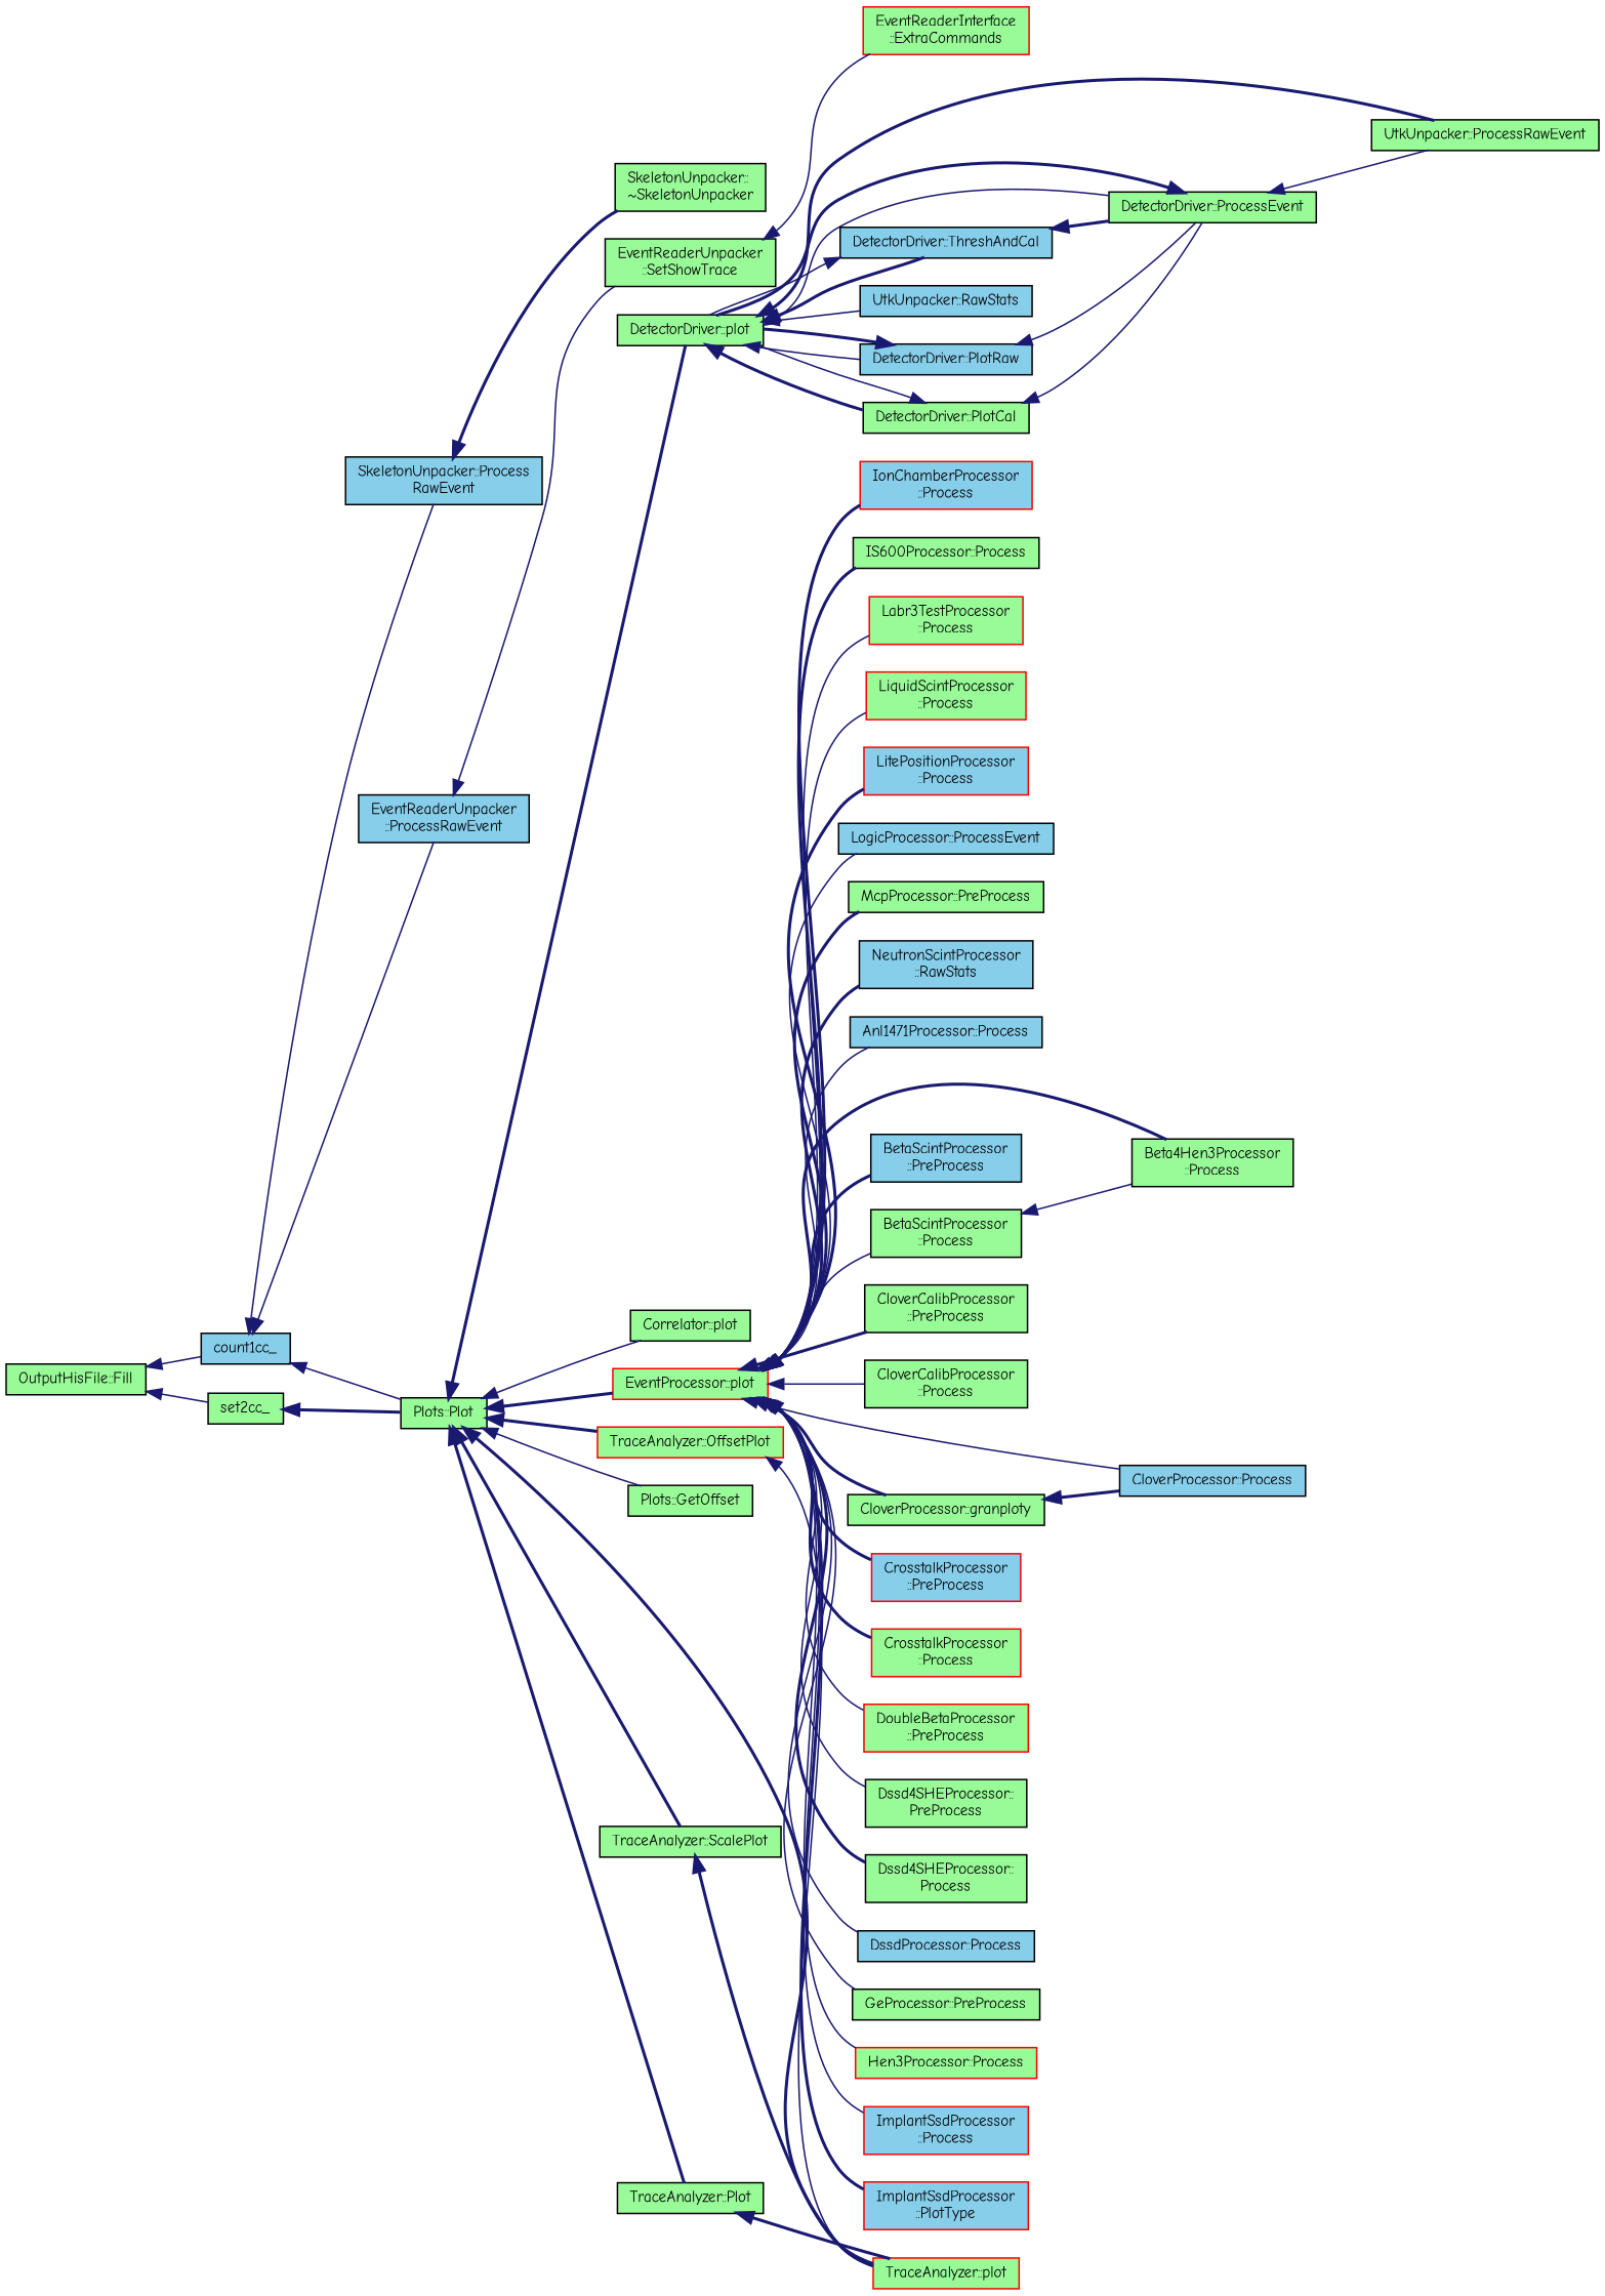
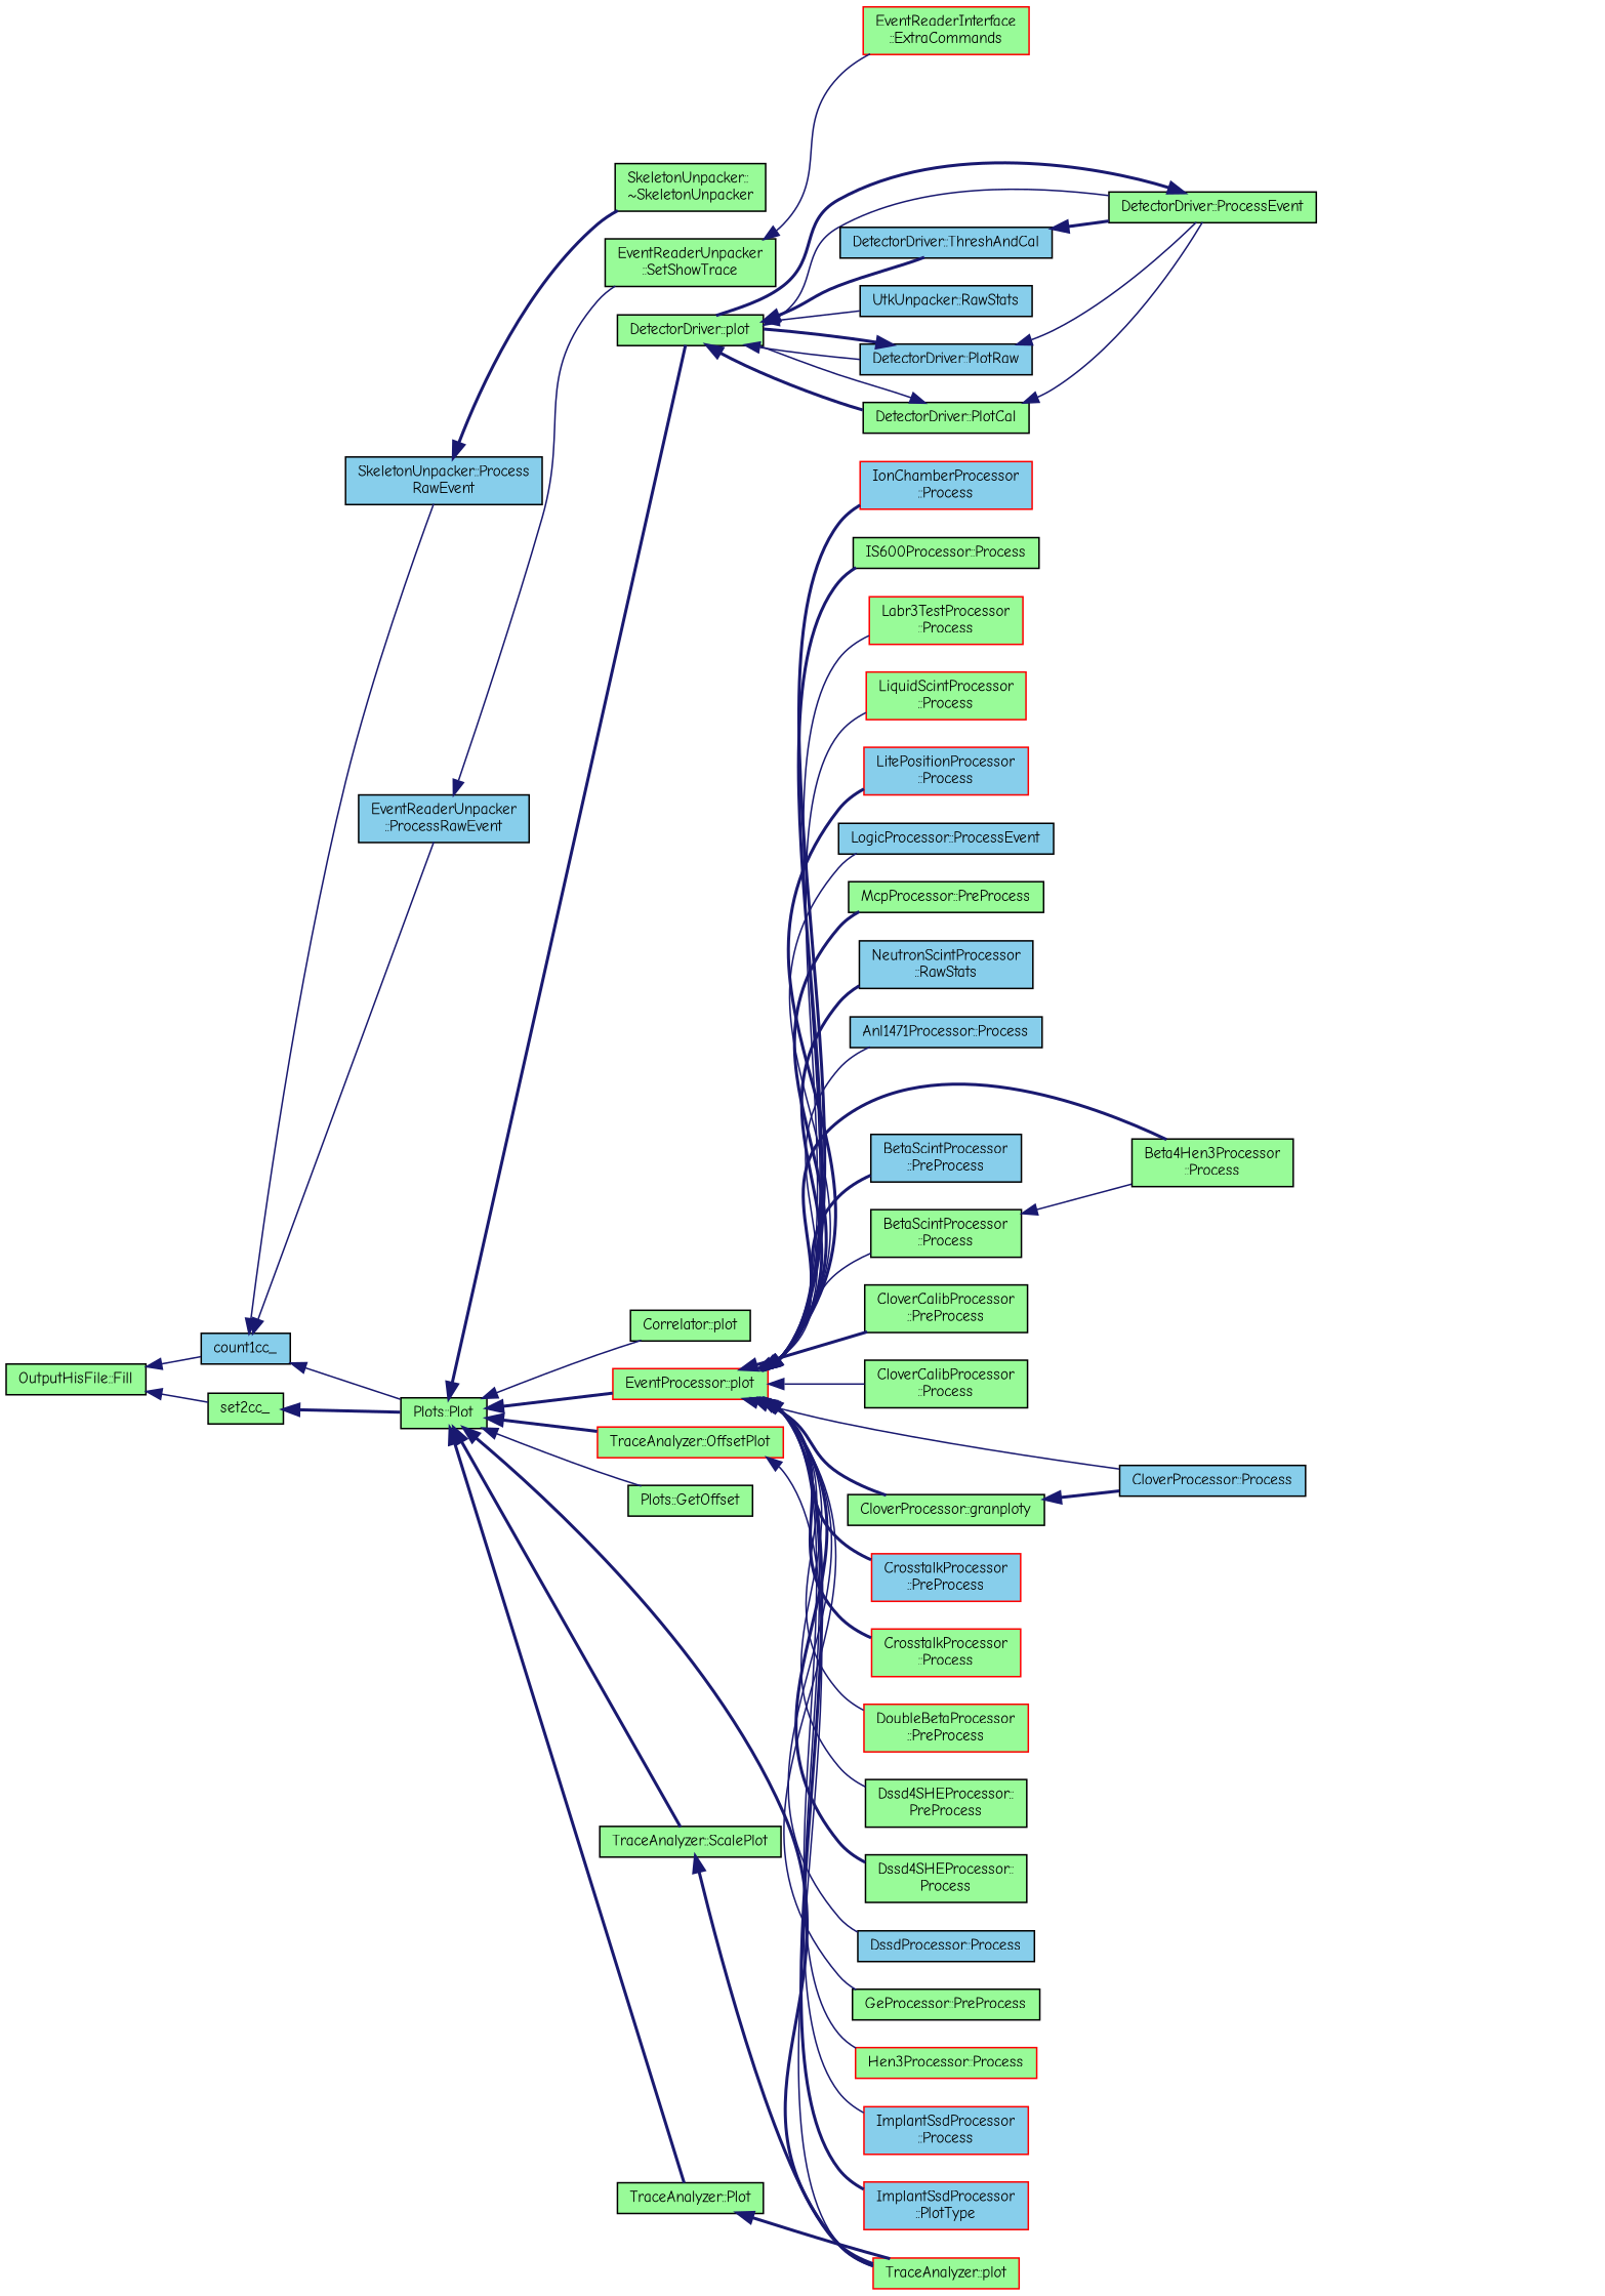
  digraph {
    fontname="Comic Neue"
    rankdir=LR
    node [color=black fillcolor=palegreen fontname="Comic Neue" fontsize=10 shape=record style=filled]
    edge [color=midnightblue dir=back fontname="Comic Neue" fontsize=10 labelfontname=Helvetica labelfontsize=10 style=solid]
    n1 [fontcolor=black height=0.2 label="OutputHisFile::Fill" width=0.4]
    n2 [fillcolor=skyblue height=0.2 label=count1cc_ width=0.4]
    n3 [height=0.2 label=set2cc_ width=0.4]
    n4 [fillcolor=skyblue height=0.2 label="EventReaderUnpacker\l::ProcessRawEvent" width=0.4]
    n5 [height=0.2 label="Plots::Plot" width=0.4]
    n6 [fillcolor=skyblue height=0.2 label="SkeletonUnpacker::Process\lRawEvent" width=0.4]
    n7 [height=0.2 label="EventReaderUnpacker\l::SetShowTrace" width=0.4]
    n8 [height=0.2 label="Correlator::plot" width=0.4]
    n9 [height=0.2 label="DetectorDriver::plot" width=0.4]
    n10 [color=red height=0.2 label="EventProcessor::plot" width=0.4]
    n11 [height=0.2 label="Plots::GetOffset" width=0.4]
    n12 [height=0.2 label="TraceAnalyzer::Plot" width=0.4]
    n13 [color=red height=0.2 label="TraceAnalyzer::plot" width=0.4]
    n14 [height=0.2 label="TraceAnalyzer::ScalePlot" width=0.4]
    n15 [color=red height=0.2 label="TraceAnalyzer::OffsetPlot" width=0.4]
    n16 [height=0.2 label="SkeletonUnpacker::\l~SkeletonUnpacker" width=0.4]
    n17 [color=red height=0.2 label="EventReaderInterface\l::ExtraCommands" width=0.4]
    n18 [height=0.2 label="DetectorDriver::ProcessEvent" width=0.4]
-   n19 [height=0.2 label="UtkUnpacker::ProcessRawEvent" width=0.4]
    n20 [fillcolor=skyblue height=0.2 label="DetectorDriver::ThreshAndCal" width=0.4]
    n21 [fillcolor=skyblue height=0.2 label="DetectorDriver::PlotRaw" width=0.4]
    n22 [height=0.2 label="DetectorDriver::PlotCal" width=0.4]
    n23 [fillcolor=skyblue height=0.2 label="UtkUnpacker::RawStats" width=0.4]
    n24 [fillcolor=skyblue height=0.2 label="Anl1471Processor::Process" width=0.4]
    n25 [height=0.2 label="Beta4Hen3Processor\l::Process" width=0.4]
    n26 [fillcolor=skyblue height=0.2 label="BetaScintProcessor\l::PreProcess" width=0.4]
    n27 [height=0.2 label="BetaScintProcessor\l::Process" width=0.4]
    n28 [height=0.2 label="CloverCalibProcessor\l::PreProcess" width=0.4]
    n29 [height=0.2 label="CloverCalibProcessor\l::Process" width=0.4]
    n30 [fillcolor=skyblue height=0.2 label="CloverProcessor::Process" width=0.4]
    n31 [height=0.2 label="CloverProcessor::granploty" width=0.4]
    n32 [color=red fillcolor=skyblue height=0.2 label="CrosstalkProcessor\l::PreProcess" width=0.4]
    n33 [color=red height=0.2 label="CrosstalkProcessor\l::Process" width=0.4]
    n34 [color=red height=0.2 label="DoubleBetaProcessor\l::PreProcess" width=0.4]
    n35 [height=0.2 label="Dssd4SHEProcessor::\lPreProcess" width=0.4]
    n36 [height=0.2 label="Dssd4SHEProcessor::\lProcess" width=0.4]
    n37 [fillcolor=skyblue height=0.2 label="DssdProcessor::Process" width=0.4]
    n38 [height=0.2 label="GeProcessor::PreProcess" width=0.4]
    n39 [color=red height=0.2 label="Hen3Processor::Process" width=0.4]
    n40 [color=red fillcolor=skyblue height=0.2 label="ImplantSsdProcessor\l::Process" width=0.4]
    n41 [color=red fillcolor=skyblue height=0.2 label="ImplantSsdProcessor\l::PlotType" width=0.4]
    n42 [color=red fillcolor=skyblue height=0.2 label="IonChamberProcessor\l::Process" width=0.4]
    n43 [height=0.2 label="IS600Processor::Process" width=0.4]
    n44 [color=red height=0.2 label="Labr3TestProcessor\l::Process" width=0.4]
    n45 [color=red height=0.2 label="LiquidScintProcessor\l::Process" width=0.4]
    n46 [color=red fillcolor=skyblue height=0.2 label="LitePositionProcessor\l::Process" width=0.4]
    n47 [fillcolor=skyblue height=0.2 label="LogicProcessor::ProcessEvent" width=0.4]
    n48 [height=0.2 label="McpProcessor::PreProcess" width=0.4]
    n49 [fillcolor=skyblue height=0.2 label="NeutronScintProcessor\l::RawStats" width=0.4]
    n1 -> n2
    n1 -> n3
    n2 -> n4
    n2 -> n5
    n2 -> n6
    n3 -> n5 [style=bold]
    n4 -> n7
    n5 -> n8
    n5 -> n9 [style=bold]
    n5 -> n10 [style=bold]
    n5 -> n11
    n5 -> n12 [style=bold]
    n5 -> n13 [style=bold]
    n5 -> n14 [style=bold]
    n5 -> n15 [style=bold]
    n6 -> n16 [style=bold]
    n7 -> n17
    n9 -> n18
-   n9 -> n19 [style=bold]
    n9 -> n20 [style=bold]
    n9 -> n21
    n9 -> n22 [style=bold]
    n9 -> n23
    n10 -> n24
    n10 -> n25 [style=bold]
    n10 -> n26 [style=bold]
    n10 -> n27
    n10 -> n28 [style=bold]
    n10 -> n29
    n10 -> n30
    n10 -> n31 [style=bold]
    n10 -> n32 [style=bold]
    n10 -> n33 [style=bold]
    n10 -> n34
    n10 -> n35
    n10 -> n36 [style=bold]
    n10 -> n37
    n10 -> n38
    n10 -> n39
    n10 -> n40
    n10 -> n41 [style=bold]
    n10 -> n42 [style=bold]
    n10 -> n43 [style=bold]
    n10 -> n44
    n10 -> n45
    n10 -> n46 [style=bold]
    n10 -> n47
    n10 -> n48 [style=bold]
    n10 -> n49 [style=bold]
    n12 -> n13 [style=bold]
    n14 -> n13 [style=bold]
    n15 -> n13
    n18 -> n9 [style=bold]
-   n18 -> n19
-   n20 -> n9
    n20 -> n18 [style=bold]
    n21 -> n9 [style=bold]
    n21 -> n18
    n22 -> n9
    n22 -> n18
    n27 -> n25
    n31 -> n30 [style=bold]
  }
